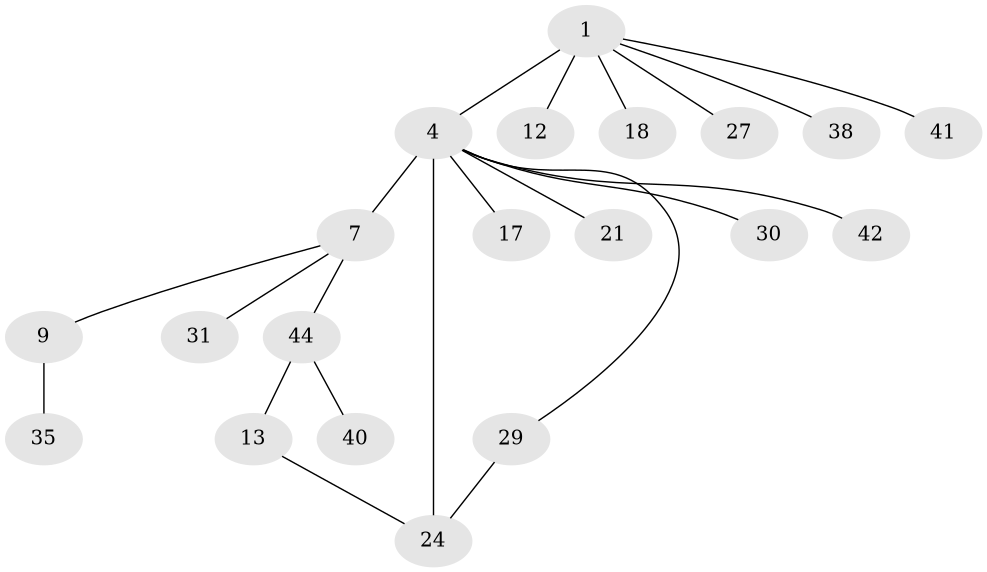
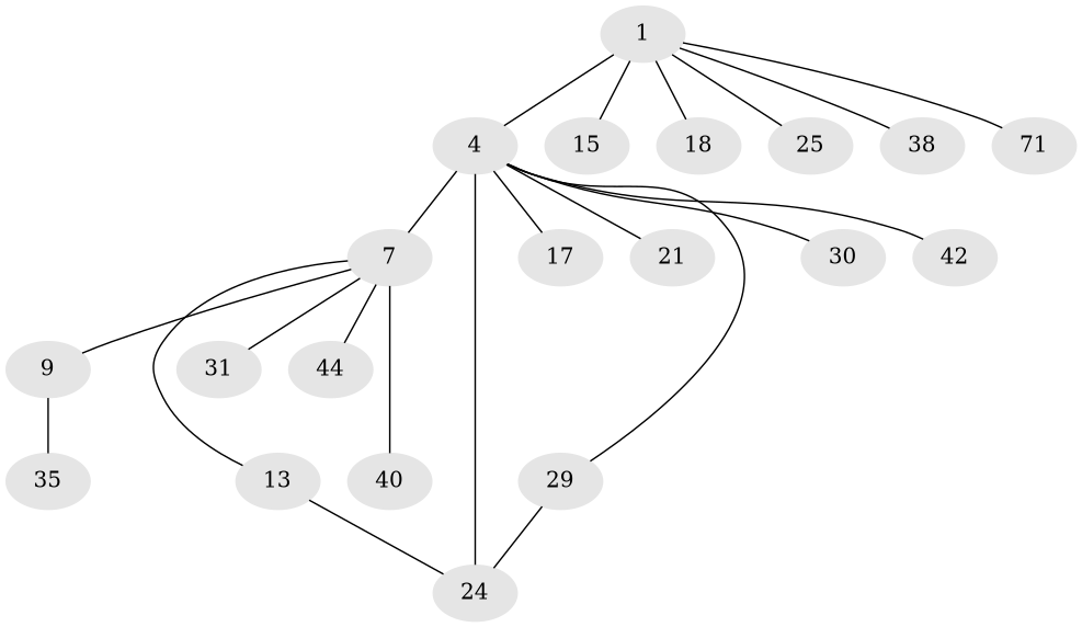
  graph {
    node [color=gray90 style=filled]
    1 [super="+3+2"]
    4 [super="+12+36+22+20+23+5+33"]
-   15 [label=12]
+   15
    18
-   25 [label=27]
+   25
    38
-   41 [super="+49"]
+   41 [super="+49" label=71]
    7 [super="+8"]
    24 [super="+34+45"]
    17
    21 [super="+32"]
    29
    30
    42
    9 [super="+26+28+27+14"]
    13 [super="+16"]
    31
    40 [super="+48"]
    44
    35
    1 -- 4 [weight=3]
    1 -- 15
    1 -- 18
    1 -- 25
    1 -- 38
    1 -- 41
    4 -- 7 [weight=4]
    4 -- 24 [weight=2]
    4 -- 17
    4 -- 21
    4 -- 29
    4 -- 30
    4 -- 42
    7 -- 9
-   44 -- 13
+   7 -- 13
    7 -- 31
-   44 -- 40
+   7 -- 40
    7 -- 44
    29 -- 24 [weight=2]
    9 -- 35
    13 -- 24
  }
